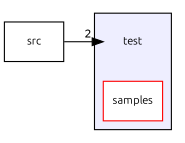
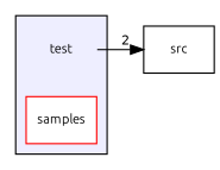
  digraph {
    compound=true
    rankdir=LR
    fontname=Ubuntu
    node [fontname=Ubuntu fontsize=10 shape=box]
    n1 [label=test shape=plaintext]
    n2 [color=red fillcolor=white label=samples style=filled]
    n3 [label=src]
    subgraph cluster_1 {
      bgcolor="#eeeeff"
      pencolor=black
      n1
      n2
    }
-   n3 -> n1 [headlabel=2 labeldistance=1.5 labelfontname=Helvetica labelfontsize=10 fontname=Ubuntu]
+   n1 -> n3 [headlabel=2 labeldistance=1.5 labelfontname=Helvetica labelfontsize=10 fontname=Ubuntu]
  }
